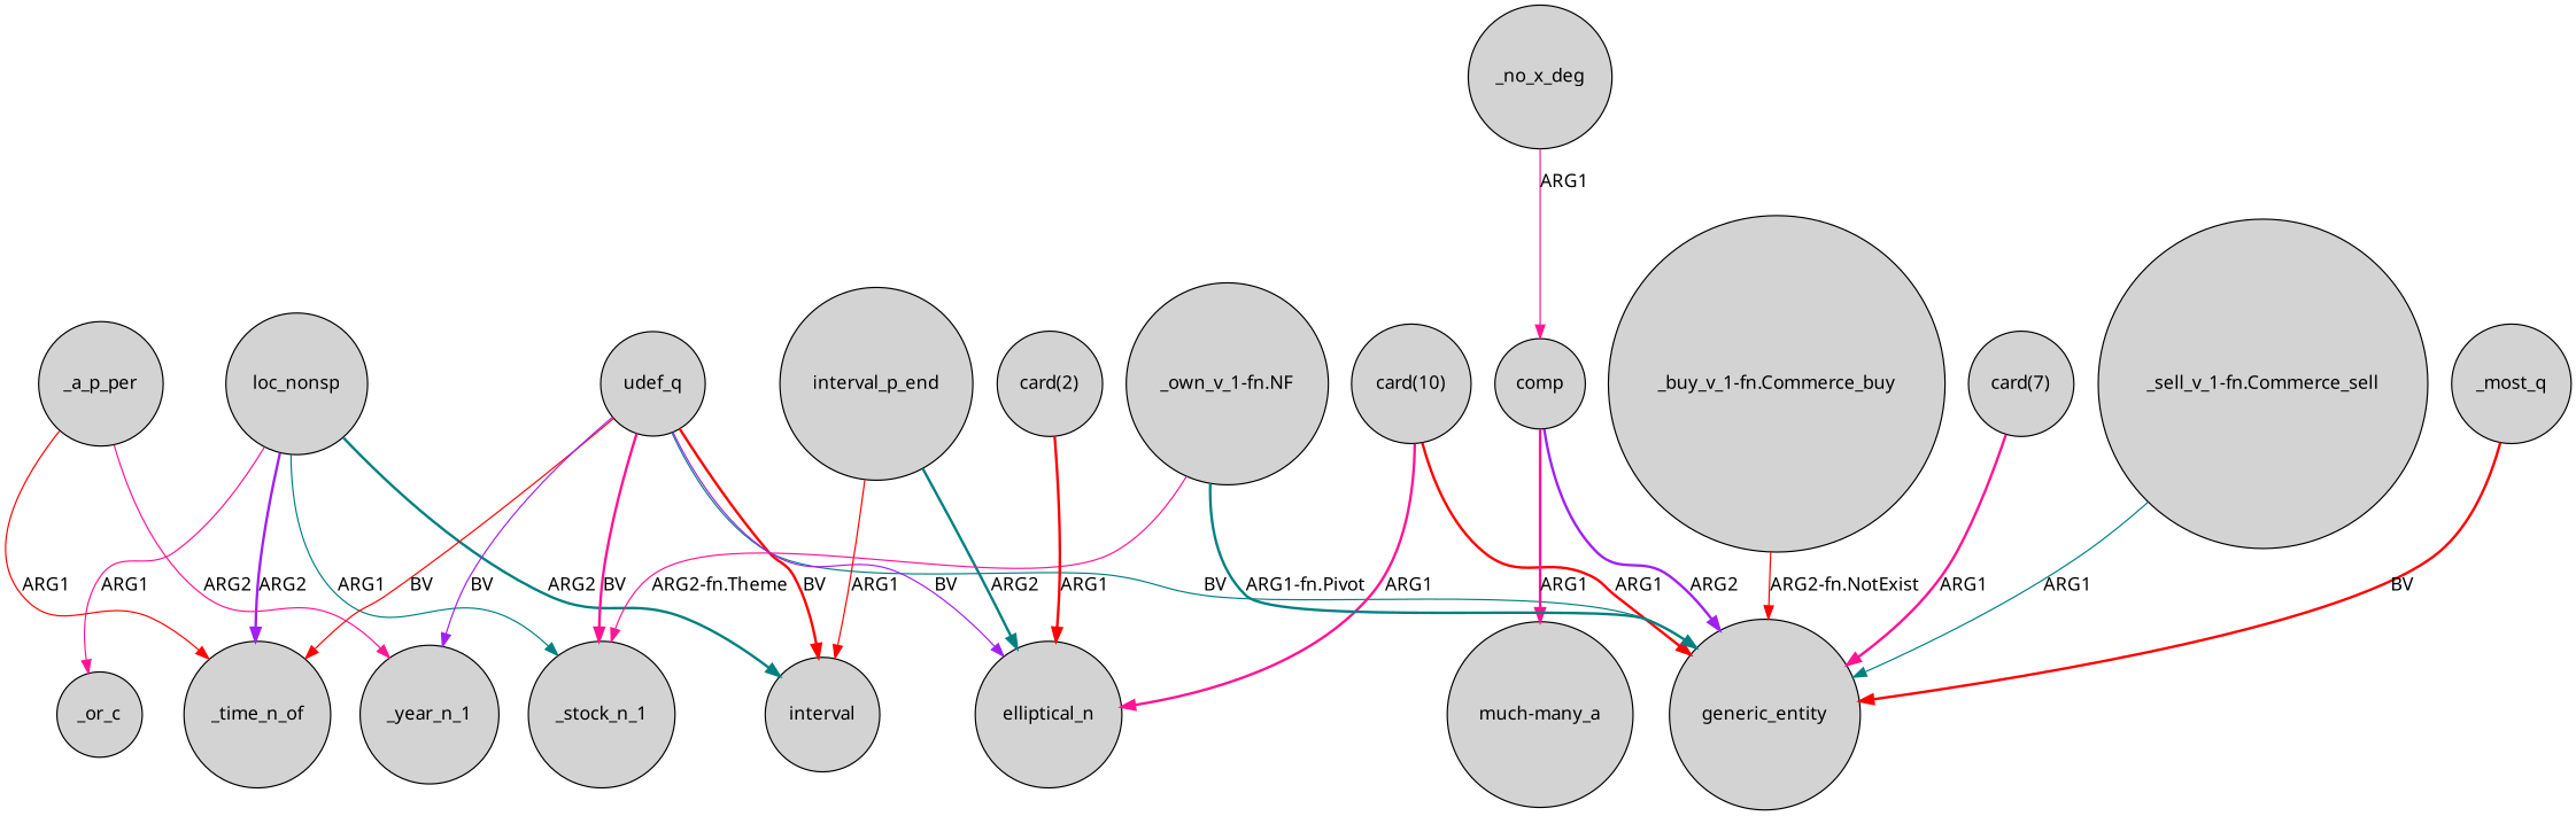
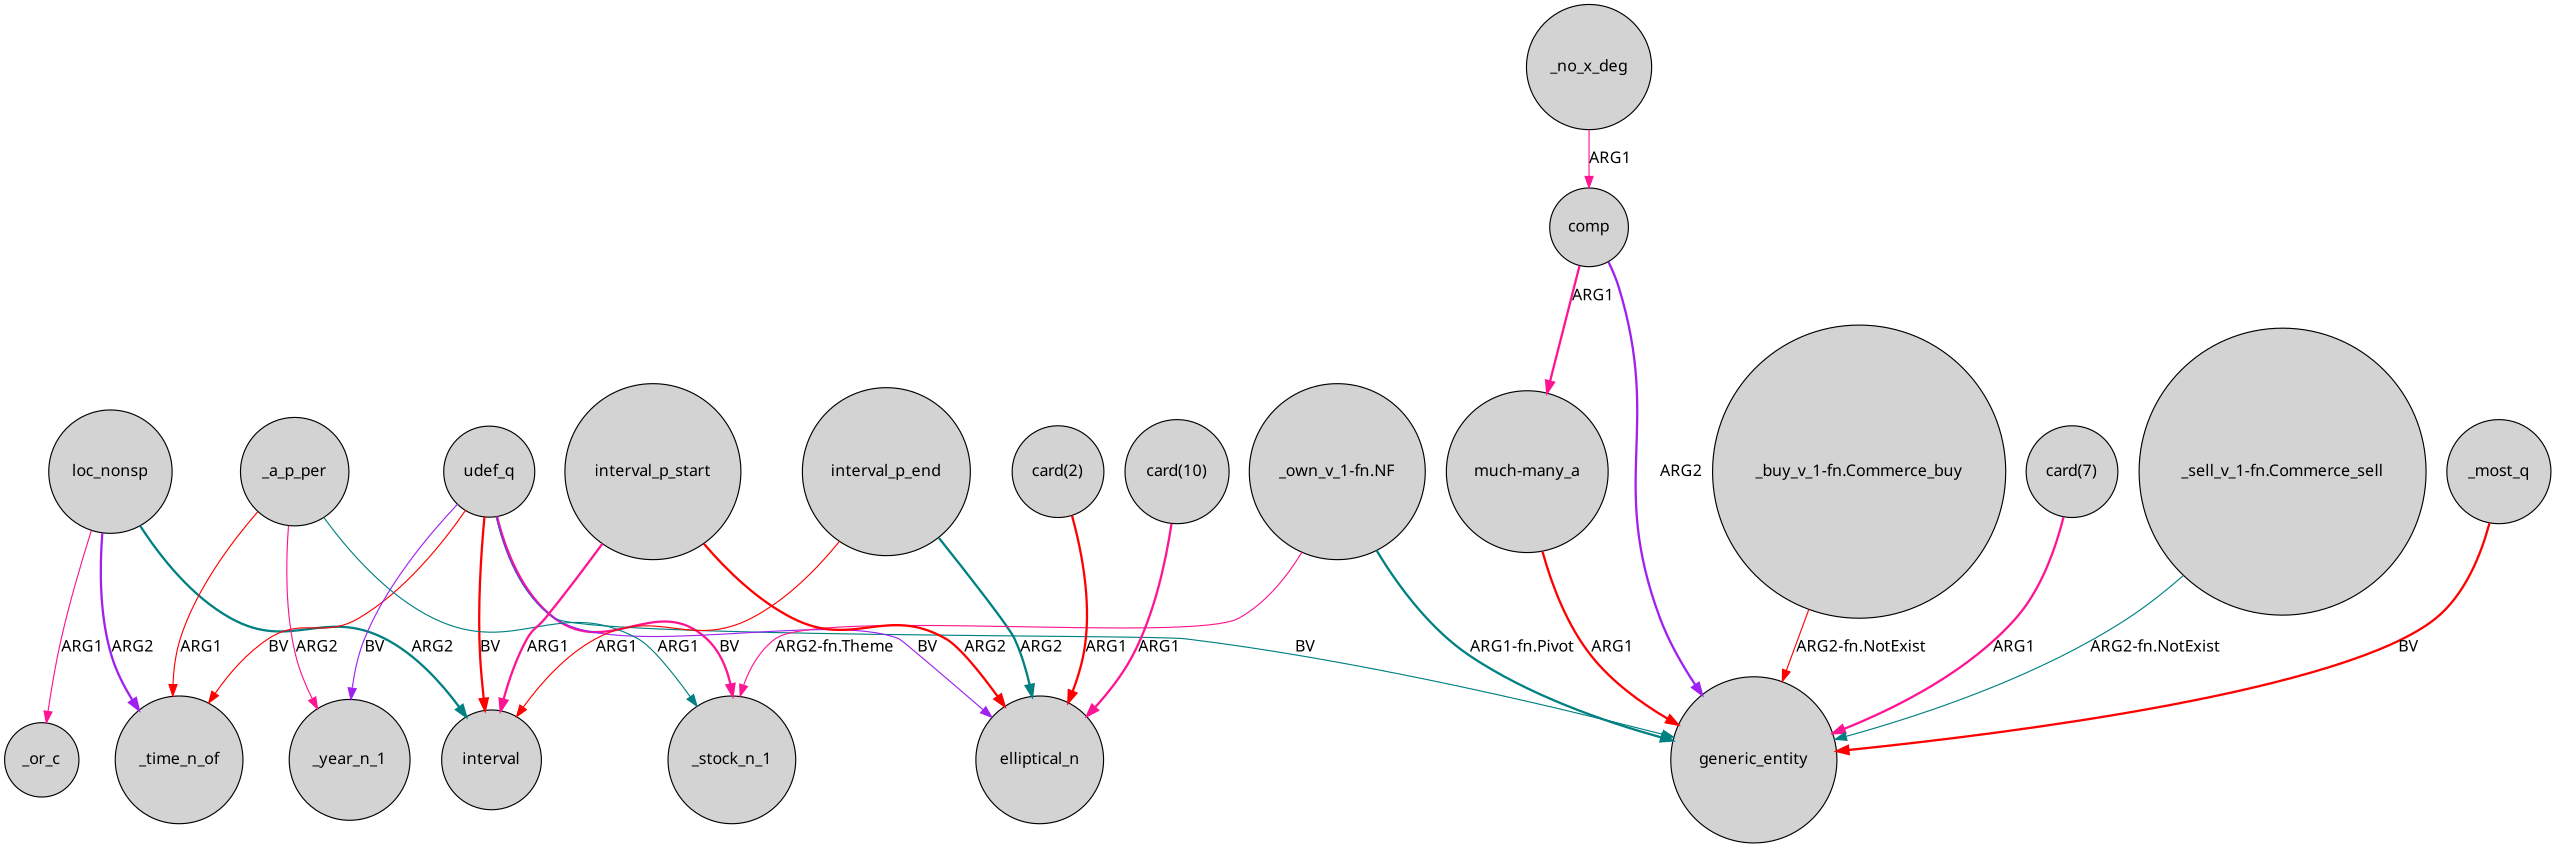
  digraph {
    fontname="Noto Sans"
    node [fontname="Noto Sans" shape=circle style=filled]
    edge [color=deeppink fontname="Noto Sans" style=bold]
    loc_nonsp
    interval
    _time_n_of
    _stock_n_1
    _or_c
    udef_q
    generic_entity
    elliptical_n
    _year_n_1
    "much-many_a"
    _a_p_per
    "card(10)"
    interval_p_end
    _no_x_deg
    comp
    "_buy_v_1-fn.Commerce_buy"
    "_own_v_1-fn.NF"
+   interval_p_start
    n19 [label="card(7)"]
    "_sell_v_1-fn.Commerce_sell"
    "card(2)"
    _most_q
    loc_nonsp -> interval [color=teal label=ARG2]
    loc_nonsp -> _time_n_of [color=purple label=ARG2]
-   loc_nonsp -> _stock_n_1 [color=teal label=ARG1 style=solid]
+   _a_p_per -> _stock_n_1 [color=teal label=ARG1 style=solid]
    loc_nonsp -> _or_c [label=ARG1 style=solid]
    udef_q -> interval [color=red label=BV]
    udef_q -> _time_n_of [color=red label=BV style=solid]
    udef_q -> _stock_n_1 [label=BV]
    udef_q -> generic_entity [color=teal label=BV style=solid]
    udef_q -> elliptical_n [color=purple label=BV style=solid]
    udef_q -> _year_n_1 [color=purple label=BV style=solid]
-   "card(10)" -> generic_entity [color=red label=ARG1]
+   "much-many_a" -> generic_entity [color=red label=ARG1]
    _a_p_per -> _time_n_of [color=red label=ARG1 style=solid]
    _a_p_per -> _year_n_1 [label=ARG2 style=solid]
    "card(10)" -> elliptical_n [label=ARG1]
    interval_p_end -> interval [color=red label=ARG1 style=solid]
    interval_p_end -> elliptical_n [color=teal label=ARG2]
    _no_x_deg -> comp [label=ARG1 style=solid]
    comp -> generic_entity [color=purple label=ARG2]
    comp -> "much-many_a" [label=ARG1]
    "_buy_v_1-fn.Commerce_buy" -> generic_entity [color=red label="ARG2-fn.NotExist" style=solid]
    "_own_v_1-fn.NF" -> _stock_n_1 [label="ARG2-fn.Theme" style=solid]
    "_own_v_1-fn.NF" -> generic_entity [color=teal label="ARG1-fn.Pivot"]
+   interval_p_start -> interval [label=ARG1]
+   interval_p_start -> elliptical_n [color=red label=ARG2]
    n19 -> generic_entity [label=ARG1]
-   "_sell_v_1-fn.Commerce_sell" -> generic_entity [color=teal label=ARG1 style=solid]
+   "_sell_v_1-fn.Commerce_sell" -> generic_entity [color=teal label="ARG2-fn.NotExist" style=solid]
    "card(2)" -> elliptical_n [color=red label=ARG1]
    _most_q -> generic_entity [color=red label=BV]
  }
